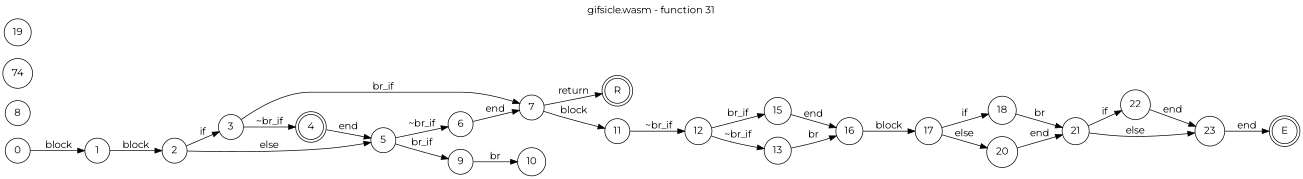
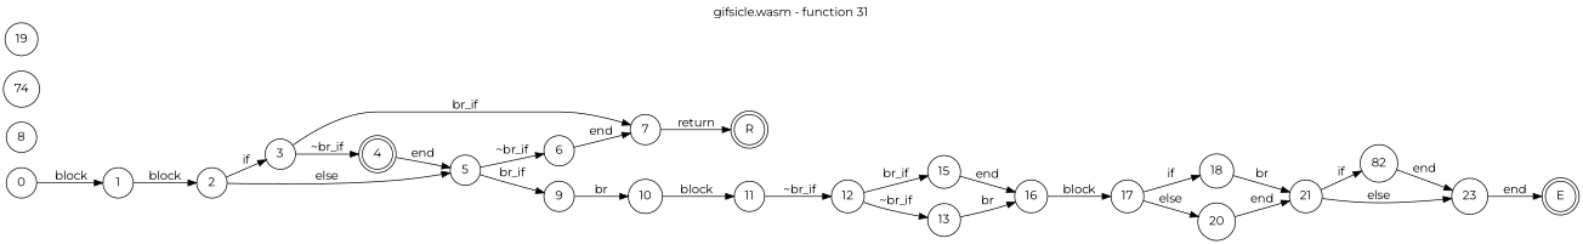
  digraph {
    fontname=Montserrat
    label="gifsicle.wasm - function 31"
    labelfontcolor=black
    labelfontname=Helvetica
    labelfontsize=16
    labelloc=t
    rankdir=LR
    node [fontname=Montserrat shape=circle fontcolor=black]
    edge [fontname=Montserrat]
    E [shape=doublecircle fontcolor=""]
    R [shape=doublecircle fontcolor=""]
    n3 [label=0]
    n4 [label=1]
    n5 [label=2]
    n6 [label=3]
    n7 [label=5]
    n8 [label=4 shape=doublecircle]
    n9 [label=7]
    n10 [label=6]
    n11 [label=9]
    n12 [label=10]
    n13 [label=8]
    n14 [label=11]
    n15 [label=12]
    n16 [label=15]
    n17 [label=13]
    n18 [label=16]
    n19 [label=17]
    n20 [label=74]
    n21 [label=18]
    n22 [label=20]
    n23 [label=21]
-   n24 [label=22]
+   n24 [label=82]
    n25 [label=23]
    n26 [label=19]
    n3 -> n4 [label=block]
    n4 -> n5 [label=block]
    n5 -> n6 [label=if]
    n5 -> n7 [label=else]
    n6 -> n8 [label="~br_if"]
    n6 -> n9 [label=br_if]
    n7 -> n10 [label="~br_if"]
    n7 -> n11 [label=br_if]
    n8 -> n7 [label=end]
    n9 -> R [label=return]
    n10 -> n9 [label=end]
    n11 -> n12 [label=br]
-   n9 -> n14 [label=block]
+   n12 -> n14 [label=block]
    n14 -> n15 [label="~br_if"]
    n15 -> n16 [label=br_if]
    n15 -> n17 [label="~br_if"]
    n16 -> n18 [label=end]
    n17 -> n18 [label=br]
    n18 -> n19 [label=block]
    n19 -> n21 [label=if]
    n19 -> n22 [label=else]
    n21 -> n23 [label=br]
    n22 -> n23 [label=end]
    n23 -> n24 [label=if]
    n23 -> n25 [label=else]
    n24 -> n25 [label=end]
    n25 -> E [label=end]
  }
